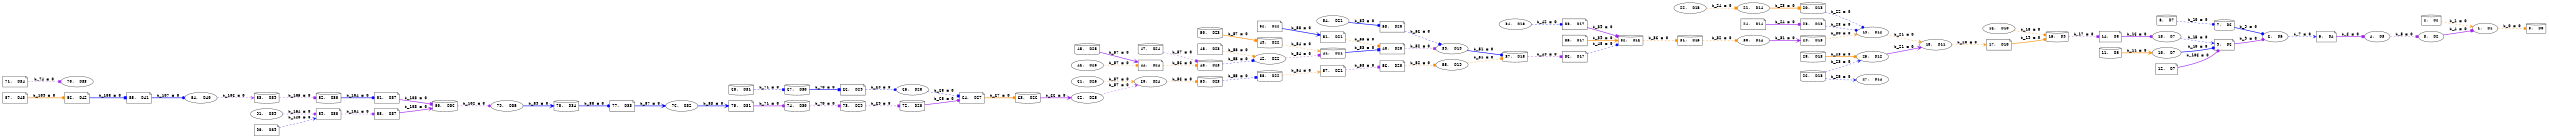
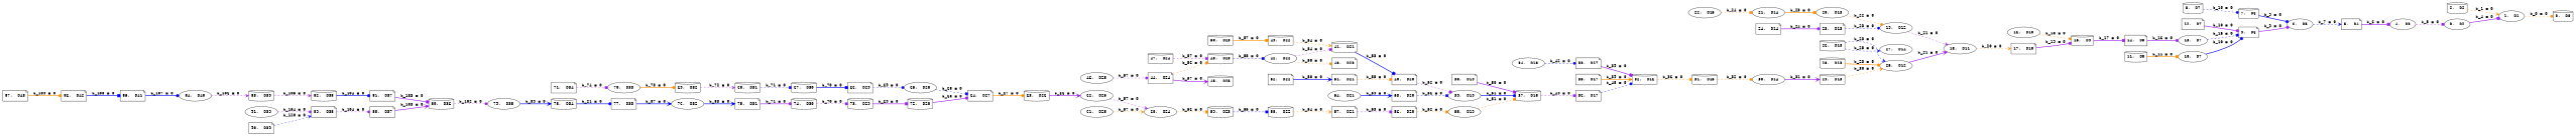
  digraph {
    fontname="DejaVu Sans Mono"
    ordering=out
    rankdir=LR
    node [fontname="DejaVu Sans Mono" shape=cylinder]
    edge [arrowhead=box color=purple fontname="DejaVu Sans Mono" style=dashed]
    n1 [label="0,  D0"]
    n2 [label="1,  D1" shape=ellipse]
    n3 [label="2,  D2"]
    n4 [label="3,  D2" shape=ellipse]
    n5 [label="4,  D3" shape=ellipse]
    n6 [label="5,  D4" shape=note]
    n7 [label="6,  D5" shape=ellipse]
    n8 [label="7,  D6"]
    n9 [label="8,  D7"]
    n10 [label="9,  D6" shape=note]
    n11 [label="10,  D7" shape=ellipse]
    n12 [label="11,  D8"]
    n13 [label="12,  D7" shape=note]
    n14 [label="13,  D7" shape=ellipse]
    n15 [label="14,  D8" shape=note]
    n16 [label="15,  D9"]
    n17 [label="16,  D10" shape=ellipse]
    n18 [label="17,  D10" shape=note]
    n19 [label="18,  D11" shape=ellipse]
    n20 [label="19,  D12" shape=ellipse]
-   n21 [label="20,  D13"]
+   n21 [label="20,  D13" shape=ellipse]
    n22 [label="21,  D14" shape=ellipse]
    n23 [label="22,  D15" shape=ellipse]
    n24 [label="23,  D13" shape=note]
    n25 [label="24,  D14" shape=note]
    n26 [label="25,  D12" shape=ellipse]
    n27 [label="26,  D13"]
    n28 [label="27,  D14" shape=ellipse]
    n29 [label="28,  D13"]
    n30 [label="29,  D13"]
    n31 [label="30,  D14" shape=ellipse]
    n32 [label="31,  D15"]
    n33 [label="32,  D16"]
    n34 [label="33,  D17" shape=note]
    n35 [label="34,  D18" shape=ellipse]
    n36 [label="35,  D17" shape=note]
    n37 [label="36,  D17" shape=note]
    n38 [label="37,  D18"]
+   n39 [label="38,  D19" shape=note]
    n40 [label="39,  D19" shape=ellipse]
    n41 [label="40,  D20" shape=note]
    n42 [label="41,  D21"]
    n43 [label="42,  D22" shape=ellipse]
    n44 [label="43,  D23"]
    n45 [label="44,  D24" shape=note]
    n46 [label="45,  D25"]
    n47 [label="46,  D25" shape=ellipse]
    n48 [label="47,  D24"]
    n49 [label="48,  D23" shape=note]
    n50 [label="49,  D22"]
    n51 [label="50,  D23"]
    n52 [label="51,  D21" shape=note]
    n53 [label="52,  D22" shape=note]
    n54 [label="53,  D20" shape=note]
    n55 [label="54,  D21" shape=ellipse]
    n56 [label="55,  D19" shape=ellipse]
    n57 [label="56,  D20" shape=note]
    n58 [label="57,  D21" shape=note]
    n59 [label="58,  D22"]
    n60 [label="59,  D23"]
    n61 [label="60,  D24" shape=ellipse]
    n62 [label="61,  D25" shape=ellipse]
    n63 [label="62,  D25" shape=ellipse]
    n64 [label="63,  D26"]
    n65 [label="64,  D27" shape=note]
    n66 [label="65,  D28" shape=ellipse]
    n67 [label="66,  D29" shape=note]
    n68 [label="67,  D30"]
    n69 [label="68,  D31"]
+   n70 [label="69,  D32"]
    n71 [label="70,  D33" shape=ellipse]
    n72 [label="71,  D34" shape=note]
    n73 [label="72,  D28"]
    n74 [label="73,  D29"]
    n75 [label="74,  D30"]
    n76 [label="75,  D31" shape=note]
    n77 [label="76,  D32" shape=ellipse]
    n78 [label="77,  D33" shape=note]
    n79 [label="78,  D34"]
    n80 [label="79,  D35" shape=ellipse]
    n81 [label="80,  D36"]
    n82 [label="81,  D37" shape=note]
    n83 [label="82,  D38"]
    n84 [label="83,  D39"]
    n85 [label="84,  D40" shape=ellipse]
    n86 [label="85,  D41" shape=note]
    n87 [label="86,  D42" shape=note]
    n88 [label="87,  D43" shape=note]
    n89 [label="88,  D37" shape=note]
    n90 [label="89,  D38" shape=note]
    n91 [label="90,  D39" shape=note]
    n92 [label="91,  D39" shape=ellipse]
    n2 -> n1 [arrowhead=dot color=darkorange label="b_0 = 0"]
    n3 -> n2 [arrowhead=vee color=darkorange label="b_1 = 0"]
    n4 -> n2 [label="b_4 = 0" style=bold]
    n5 -> n4 [label="b_5 = 0"]
    n6 -> n5 [label="b_6 = 0" style=bold]
    n7 -> n6 [arrowhead=vee color=blue label="b_7 = 0"]
    n8 -> n7 [arrowhead=dot color=blue label="b_9 = 0" style=bold]
    n9 -> n8 [arrowhead=dot color=blue label="b_10 = 0"]
    n10 -> n7 [arrowhead=dot label="b_9 = 0" style=bold]
    n11 -> n10 [arrowhead=dot color=blue label="b_10 = 0" style=bold]
-   n12 -> n11 [arrowhead=vee color=darkorange label="b_11 = 0" style=bold]
-   n13 -> n10 [arrowhead=dot label="b_106 = 0" style=bold]
-   n14 -> n10 [arrowhead=vee color=blue label="b_15 = 0"]
+   n12 -> n11 [color=darkorange label="b_11 = 0" style=bold]
+   n13 -> n10 [arrowhead=dot label="b_10 = 0" style=bold]
+   n14 -> n10 [color=blue label="b_15 = 0"]
    n15 -> n14 [arrowhead=dot label="b_16 = 0" style=bold]
-   n16 -> n15 [label="b_17 = 0"]
+   n16 -> n15 [label="b_17 = 0" style=bold]
    n17 -> n16 [arrowhead=dot color=darkorange label="b_18 = 0"]
-   n18 -> n16 [arrowhead=dot color=darkorange label="b_19 = 0" style=bold]
+   n18 -> n16 [arrowhead=dot label="b_19 = 0" style=bold]
    n19 -> n18 [arrowhead=vee color=darkorange label="b_20 = 0"]
-   n20 -> n19 [arrowhead=vee color=darkorange label="b_21 = 0"]
-   n21 -> n20 [arrowhead=dot color=blue label="b_22 = 0"]
+   n20 -> n19 [arrowhead=vee label="b_21 = 0"]
+   n21 -> n20 [arrowhead=dot color=darkorange label="b_22 = 0"]
    n22 -> n21 [color=darkorange label="b_23 = 0" style=bold]
    n23 -> n22 [color=darkorange label="b_24 = 0"]
    n24 -> n20 [arrowhead=dot color=blue label="b_23 = 0"]
    n25 -> n24 [arrowhead=dot label="b_24 = 0" style=bold]
    n26 -> n19 [arrowhead=vee label="b_21 = 0" style=bold]
    n27 -> n26 [arrowhead=vee color=blue label="b_23 = 0"]
    n27 -> n28 [arrowhead=vee color=blue label="b_25 = 0"]
    n29 -> n26 [arrowhead=dot color=darkorange label="b_23 = 0" style=bold]
-   n30 -> n20 [arrowhead=vee color=darkorange label="b_30 = 0"]
+   n30 -> n26 [arrowhead=vee color=darkorange label="b_30 = 0"]
    n31 -> n30 [arrowhead=vee label="b_31 = 0" style=bold]
    n32 -> n31 [arrowhead=dot color=darkorange label="b_32 = 0"]
    n33 -> n32 [color=darkorange label="b_36 = 0"]
    n34 -> n33 [label="b_39 = 0" style=bold]
    n35 -> n34 [arrowhead=dot color=blue label="b_42 = 0"]
    n36 -> n33 [arrowhead=vee color=darkorange label="b_39 = 0" style=bold]
    n37 -> n33 [arrowhead=dot color=blue label="b_48 = 0"]
    n38 -> n37 [label="b_49 = 0"]
+   n39 -> n38 [label="b_50 = 0" style=bold]
    n40 -> n38 [arrowhead=dot color=blue label="b_51 = 0" style=bold]
    n41 -> n40 [label="b_52 = 0"]
    n42 -> n41 [color=blue label="b_53 = 0" style=bold]
    n43 -> n42 [label="b_54 = 0"]
    n44 -> n43 [color=blue label="b_55 = 0"]
    n45 -> n44 [color=darkorange label="b_56 = 0"]
-   n46 -> n45 [arrowhead=vee label="b_57 = 0" style=bold]
-   n47 -> n45 [arrowhead=dot color=darkorange label="b_57 = 0"]
+   n45 -> n46 [arrowhead=vee label="b_57 = 0" style=bold]
+   n47 -> n45 [arrowhead=dot label="b_57 = 0"]
    n48 -> n44 [label="b_57 = 0"]
-   n49 -> n43 [arrowhead=dot color=darkorange label="b_58 = 0"]
+   n43 -> n49 [arrowhead=dot color=darkorange label="b_58 = 0"]
    n50 -> n42 [arrowhead=vee color=darkorange label="b_54 = 0"]
    n51 -> n50 [color=darkorange label="b_57 = 0" style=bold]
    n52 -> n41 [color=darkorange label="b_55 = 0"]
    n53 -> n52 [arrowhead=vee color=blue label="b_58 = 0" style=bold]
    n54 -> n40 [color=blue label="b_56 = 0"]
-   n55 -> n54 [arrowhead=dot color=blue label="b_59 = 0" style=bold]
+   n55 -> n54 [arrowhead=vee color=blue label="b_59 = 0" style=bold]
    n56 -> n38 [color=darkorange label="b_51 = 0"]
    n57 -> n56 [color=darkorange label="b_52 = 0"]
    n58 -> n57 [label="b_53 = 0"]
    n59 -> n58 [arrowhead=vee color=darkorange label="b_54 = 0"]
    n60 -> n59 [color=blue label="b_55 = 0"]
    n61 -> n60 [color=darkorange label="b_56 = 0"]
    n62 -> n61 [arrowhead=vee color=darkorange label="b_57 = 0"]
    n63 -> n61 [arrowhead=vee label="b_57 = 0"]
    n64 -> n63 [arrowhead=vee label="b_66 = 0" style=bold]
    n65 -> n64 [arrowhead=dot color=darkorange label="b_67 = 0" style=bold]
    n66 -> n65 [color=blue label="b_68 = 0"]
    n67 -> n66 [arrowhead=dot color=blue label="b_69 = 0"]
    n68 -> n67 [color=blue label="b_70 = 0" style=bold]
    n69 -> n68 [color=blue label="b_71 = 0"]
+   n70 -> n69 [arrowhead=vee label="b_72 = 0"]
+   n71 -> n70 [arrowhead=dot color=darkorange label="b_73 = 0" style=bold]
    n72 -> n71 [label="b_74 = 0"]
    n73 -> n65 [arrowhead=dot label="b_68 = 0" style=bold]
-   n74 -> n73 [label="b_69 = 0"]
+   n74 -> n73 [label="b_69 = 0" style=bold]
    n75 -> n74 [label="b_70 = 0"]
    n76 -> n75 [arrowhead=dot label="b_71 = 0" style=bold]
    n77 -> n76 [arrowhead=vee color=blue label="b_83 = 0" style=bold]
    n78 -> n77 [arrowhead=vee color=blue label="b_87 = 0" style=bold]
-   n79 -> n78 [arrowhead=dot color=blue label="b_88 = 0" style=bold]
+   n79 -> n78 [arrowhead=dot color=blue label="b_21 = 0" style=bold]
    n80 -> n79 [arrowhead=vee color=blue label="b_89 = 0" style=bold]
    n81 -> n80 [arrowhead=dot label="b_102 = 0"]
    n82 -> n81 [label="b_103 = 0" style=bold]
    n83 -> n82 [arrowhead=dot color=blue label="b_104 = 0" style=bold]
-   n84 -> n83 [label="b_105 = 0"]
+   n84 -> n83 [arrowhead=vee label="b_105 = 0"]
    n85 -> n84 [arrowhead=vee label="b_106 = 0"]
    n86 -> n85 [arrowhead=dot color=blue label="b_107 = 0" style=bold]
    n87 -> n86 [color=blue label="b_108 = 0" style=bold]
    n88 -> n87 [arrowhead=dot color=darkorange label="b_109 = 0" style=bold]
    n89 -> n81 [arrowhead=vee label="b_103 = 0" style=bold]
    n90 -> n89 [arrowhead=dot label="b_104 = 0"]
    n91 -> n90 [arrowhead=vee color=blue label="b_120 = 0"]
    n92 -> n90 [arrowhead=dot label="b_154 = 0"]
  }
